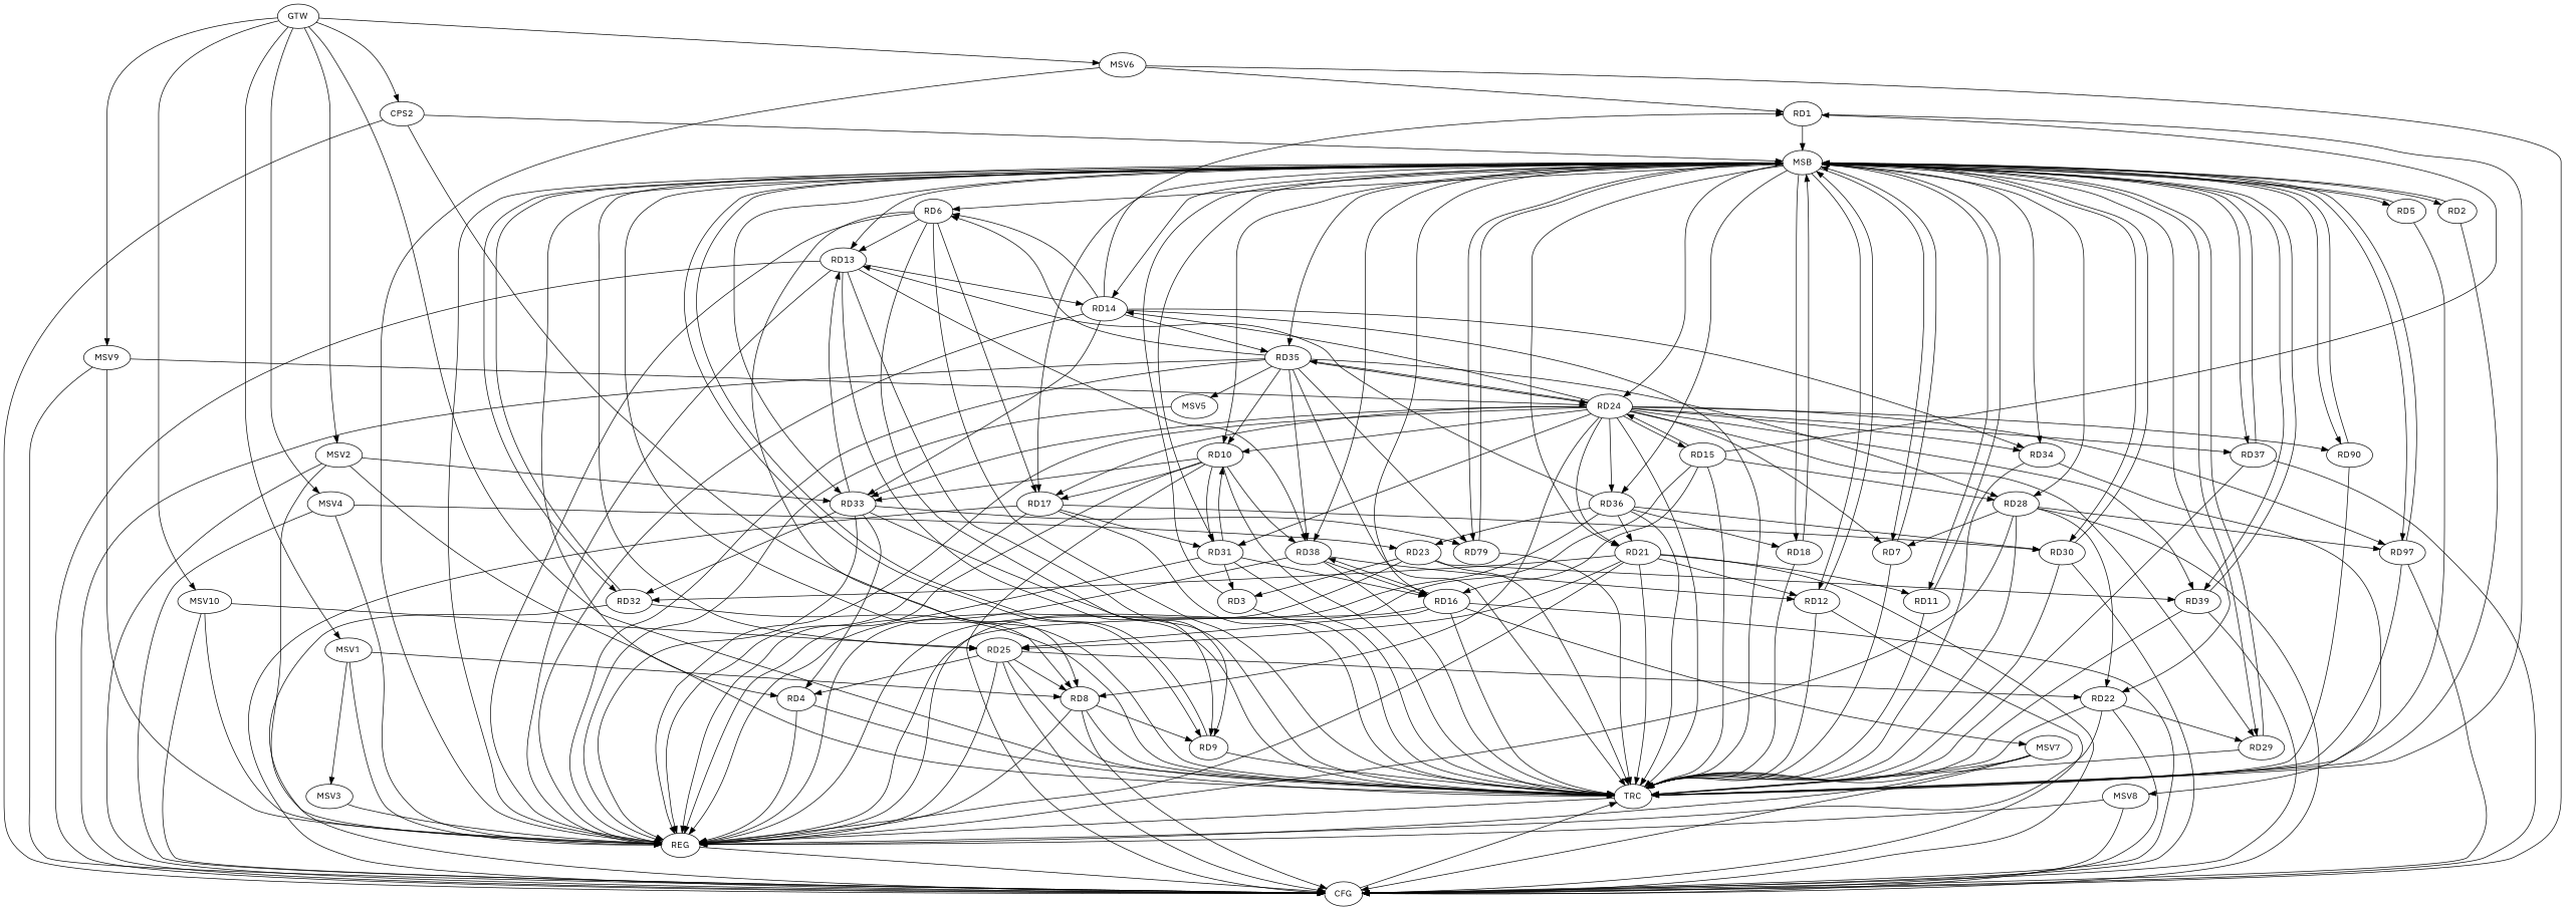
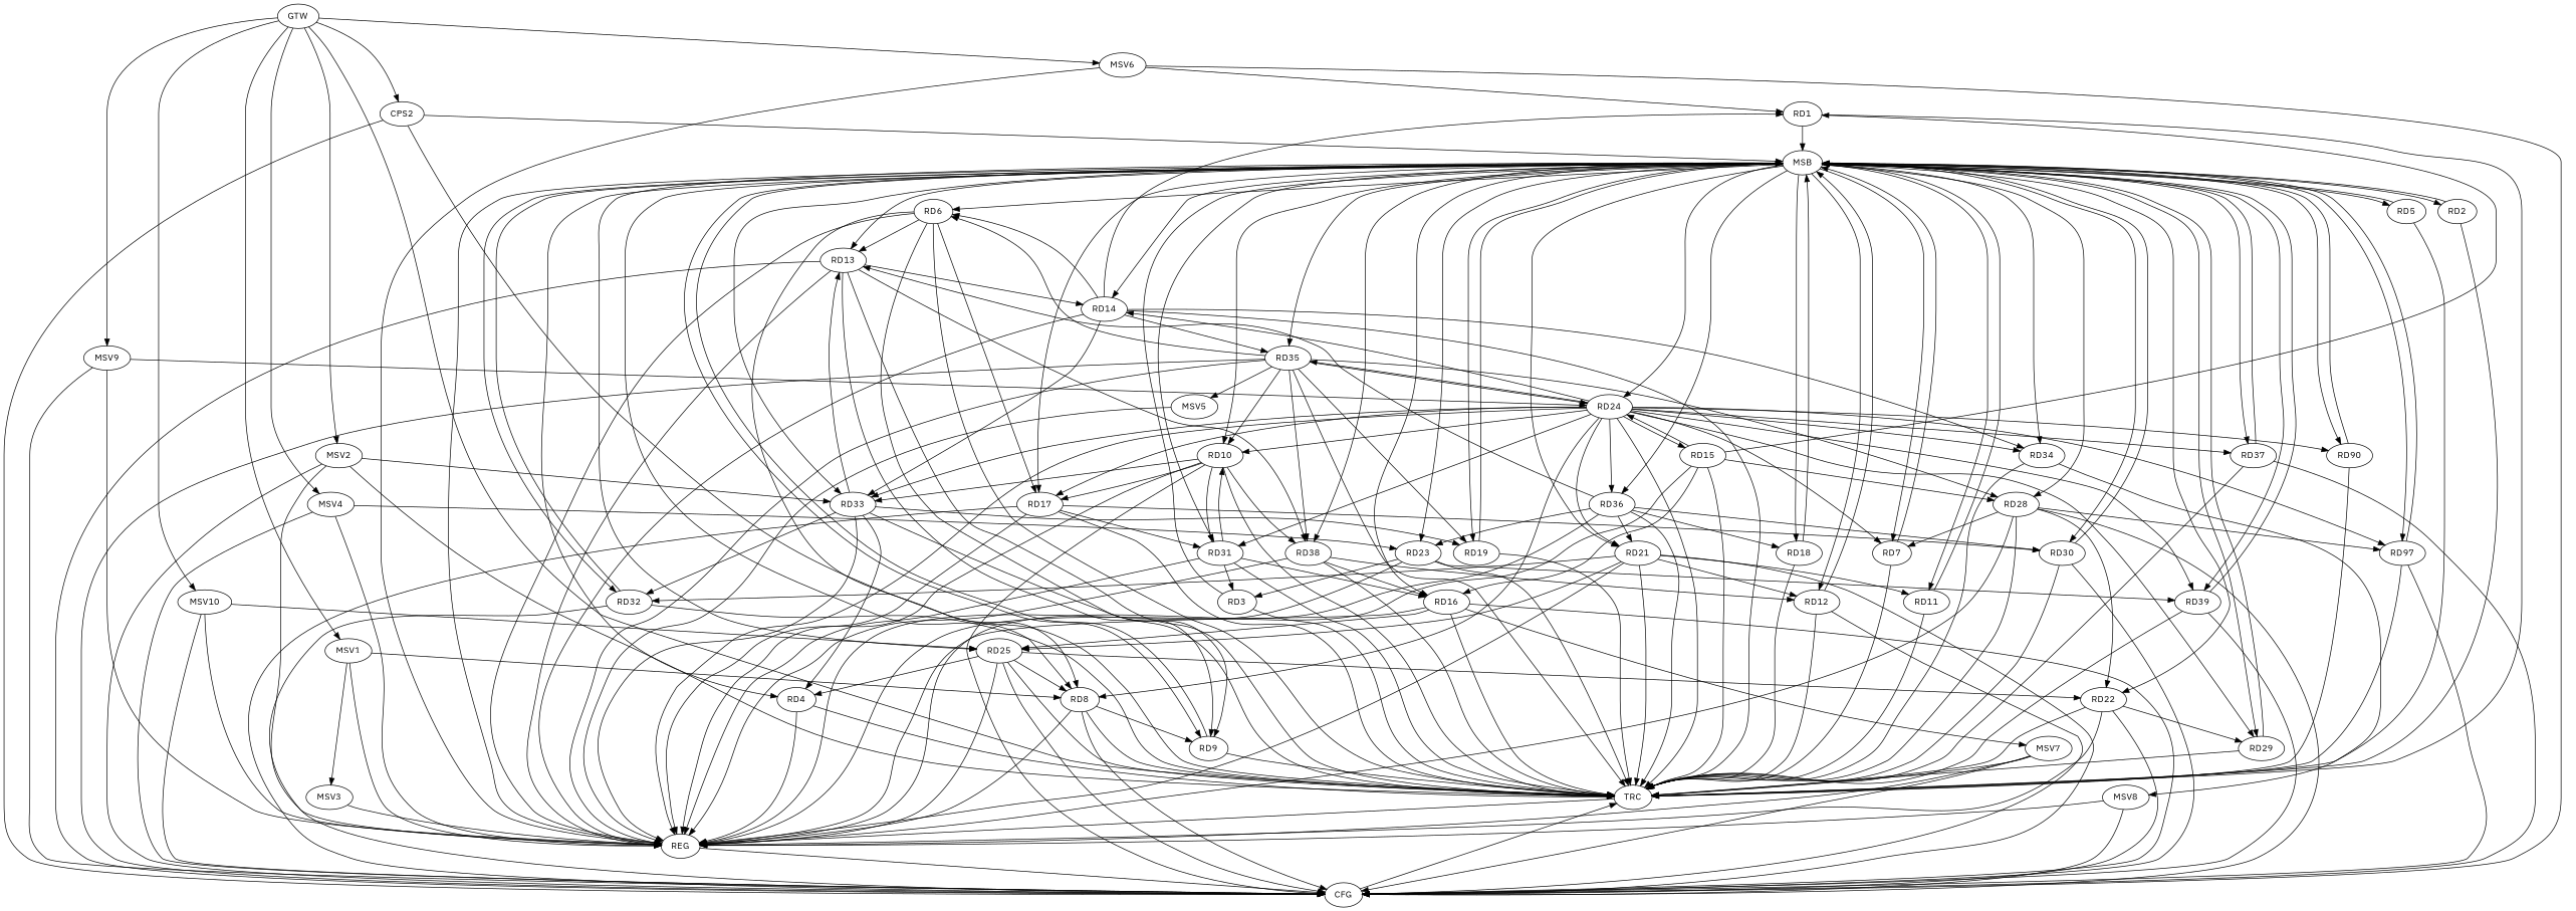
  strict digraph {
    fontname="IBM Plex Sans"
    node [fontname="IBM Plex Sans"]
    edge [fontname="IBM Plex Sans"]
    n1 [label=RD1]
    n2 [label=MSB]
    n3 [label=TRC]
    n4 [label=RD2]
    n5 [label=RD4]
    n6 [label=REG]
    n7 [label=RD5]
    n8 [label=RD6]
    n9 [label=RD8]
    n10 [label=RD9]
    n11 [label=RD13]
    n12 [label=RD17]
    n13 [label=RD7]
    n14 [label=RD10]
    n15 [label=RD31]
    n16 [label=RD33]
    n17 [label=RD38]
    n18 [label=RD11]
    n19 [label=RD12]
    n20 [label=RD14]
    n21 [label=RD34]
    n22 [label=RD35]
    n23 [label=RD16]
    n24 [label=RD24]
    n25 [label=RD28]
    n26 [label=RD25]
    n27 [label=RD30]
    n28 [label=RD18]
-   n29 [label=RD79]
+   n29 [label=RD19]
    n30 [label=RD90]
    n31 [label=RD21]
    n32 [label=RD32]
    n33 [label=RD22]
    n34 [label=RD29]
    n35 [label=RD23]
    n36 [label=RD39]
    n37 [label=RD97]
    n38 [label=RD36]
    n39 [label=RD37]
    n40 [label=RD3]
    n41 [label=CFG]
    n42 [label=MSV8]
    n43 [label=MSV5]
    n44 [label=RD15]
    n45 [label=MSV7]
    n46 [label=CPS2]
    n47 [label=GTW]
    n48 [label=MSV1]
    n49 [label=MSV2]
    n50 [label=MSV4]
    n51 [label=MSV6]
    n52 [label=MSV9]
    n53 [label=MSV10]
    n54 [label=MSV3]
    n1 -> n2
    n1 -> n3
    n2 -> n4
    n2 -> n5
    n2 -> n6
    n2 -> n7
    n2 -> n8
    n2 -> n9
    n2 -> n10
    n2 -> n11
    n2 -> n12
    n2 -> n13
    n2 -> n14
    n2 -> n15
    n2 -> n16
    n2 -> n17
    n2 -> n18
    n2 -> n19
    n2 -> n20
    n2 -> n21
    n2 -> n22
    n2 -> n23
    n2 -> n24
    n2 -> n25
    n2 -> n26
    n2 -> n27
    n2 -> n28
    n2 -> n29
    n2 -> n30
    n2 -> n31
    n2 -> n32
    n2 -> n33
    n2 -> n34
+   n2 -> n35
    n2 -> n36
    n2 -> n37
    n2 -> n38
    n2 -> n39
    n3 -> n6
    n4 -> n2
    n4 -> n3
    n5 -> n3
    n5 -> n6
    n6 -> n41
    n7 -> n2
    n7 -> n3
    n8 -> n3
    n8 -> n6
    n8 -> n9
    n8 -> n10
    n8 -> n11
    n8 -> n12
    n9 -> n3
    n9 -> n6
    n9 -> n10
    n9 -> n41
    n10 -> n2
    n10 -> n3
    n11 -> n3
    n11 -> n6
    n11 -> n10
    n11 -> n17
    n11 -> n20
    n11 -> n41
    n12 -> n3
    n12 -> n6
    n12 -> n15
    n12 -> n27
    n12 -> n41
    n13 -> n2
    n13 -> n3
    n14 -> n3
    n14 -> n6
    n14 -> n12
    n14 -> n15
    n14 -> n16
    n14 -> n17
    n14 -> n41
    n15 -> n3
    n15 -> n6
    n15 -> n14
    n15 -> n23
    n15 -> n40
    n16 -> n3
    n16 -> n5
    n16 -> n6
    n16 -> n11
    n16 -> n29
    n16 -> n32
    n17 -> n3
    n17 -> n6
    n17 -> n19
    n17 -> n23
    n18 -> n2
    n18 -> n3
    n19 -> n2
    n19 -> n3
    n19 -> n41
    n20 -> n1
    n20 -> n3
    n20 -> n6
    n20 -> n8
    n20 -> n16
    n20 -> n21
    n20 -> n22
    n21 -> n3
    n21 -> n42
    n22 -> n3
    n22 -> n6
    n22 -> n8
    n22 -> n14
    n22 -> n17
    n22 -> n24
    n22 -> n25
    n22 -> n29
    n22 -> n41
    n22 -> n43
    n23 -> n3
    n23 -> n6
-   n23 -> n17
    n23 -> n26
    n23 -> n41
    n23 -> n45
    n24 -> n3
    n24 -> n6
    n24 -> n9
    n24 -> n12
    n24 -> n13
    n24 -> n14
    n24 -> n15
    n24 -> n16
    n24 -> n20
    n24 -> n21
    n24 -> n22
    n24 -> n30
    n24 -> n31
    n24 -> n34
    n24 -> n36
    n24 -> n37
    n24 -> n38
    n24 -> n39
    n24 -> n44
    n25 -> n3
    n25 -> n6
    n25 -> n13
    n25 -> n33
    n25 -> n37
    n25 -> n41
    n26 -> n3
    n26 -> n5
    n26 -> n6
    n26 -> n9
    n26 -> n33
    n26 -> n41
    n27 -> n2
    n27 -> n3
    n27 -> n41
    n28 -> n2
    n28 -> n3
    n29 -> n2
    n29 -> n3
    n30 -> n2
    n30 -> n3
    n31 -> n3
    n31 -> n6
    n31 -> n18
    n31 -> n19
    n31 -> n26
    n31 -> n32
    n31 -> n41
    n32 -> n2
    n32 -> n3
    n32 -> n41
    n33 -> n3
    n33 -> n6
    n33 -> n34
    n33 -> n41
    n34 -> n2
    n34 -> n3
    n35 -> n3
    n35 -> n6
    n35 -> n36
    n35 -> n40
    n36 -> n2
    n36 -> n3
    n36 -> n41
    n37 -> n2
    n37 -> n3
    n37 -> n41
    n38 -> n3
    n38 -> n6
    n38 -> n11
    n38 -> n27
    n38 -> n28
    n38 -> n31
    n38 -> n35
    n39 -> n2
    n39 -> n3
    n39 -> n41
    n40 -> n2
    n40 -> n3
    n41 -> n3
    n42 -> n6
    n42 -> n41
    n43 -> n6
    n44 -> n1
    n44 -> n3
    n44 -> n6
    n44 -> n23
    n44 -> n24
    n44 -> n25
    n45 -> n3
    n45 -> n6
    n45 -> n41
    n46 -> n2
    n46 -> n3
    n46 -> n41
    n47 -> n3
    n47 -> n46
    n47 -> n48
    n47 -> n49
    n47 -> n50
    n47 -> n51
    n47 -> n52
    n47 -> n53
    n48 -> n6
    n48 -> n9
    n48 -> n54
    n49 -> n3
    n49 -> n6
    n49 -> n16
    n49 -> n41
    n50 -> n6
    n50 -> n35
    n50 -> n41
    n51 -> n1
    n51 -> n6
    n51 -> n41
    n52 -> n6
    n52 -> n24
    n52 -> n41
    n53 -> n6
    n53 -> n26
    n53 -> n41
    n54 -> n6
  }
